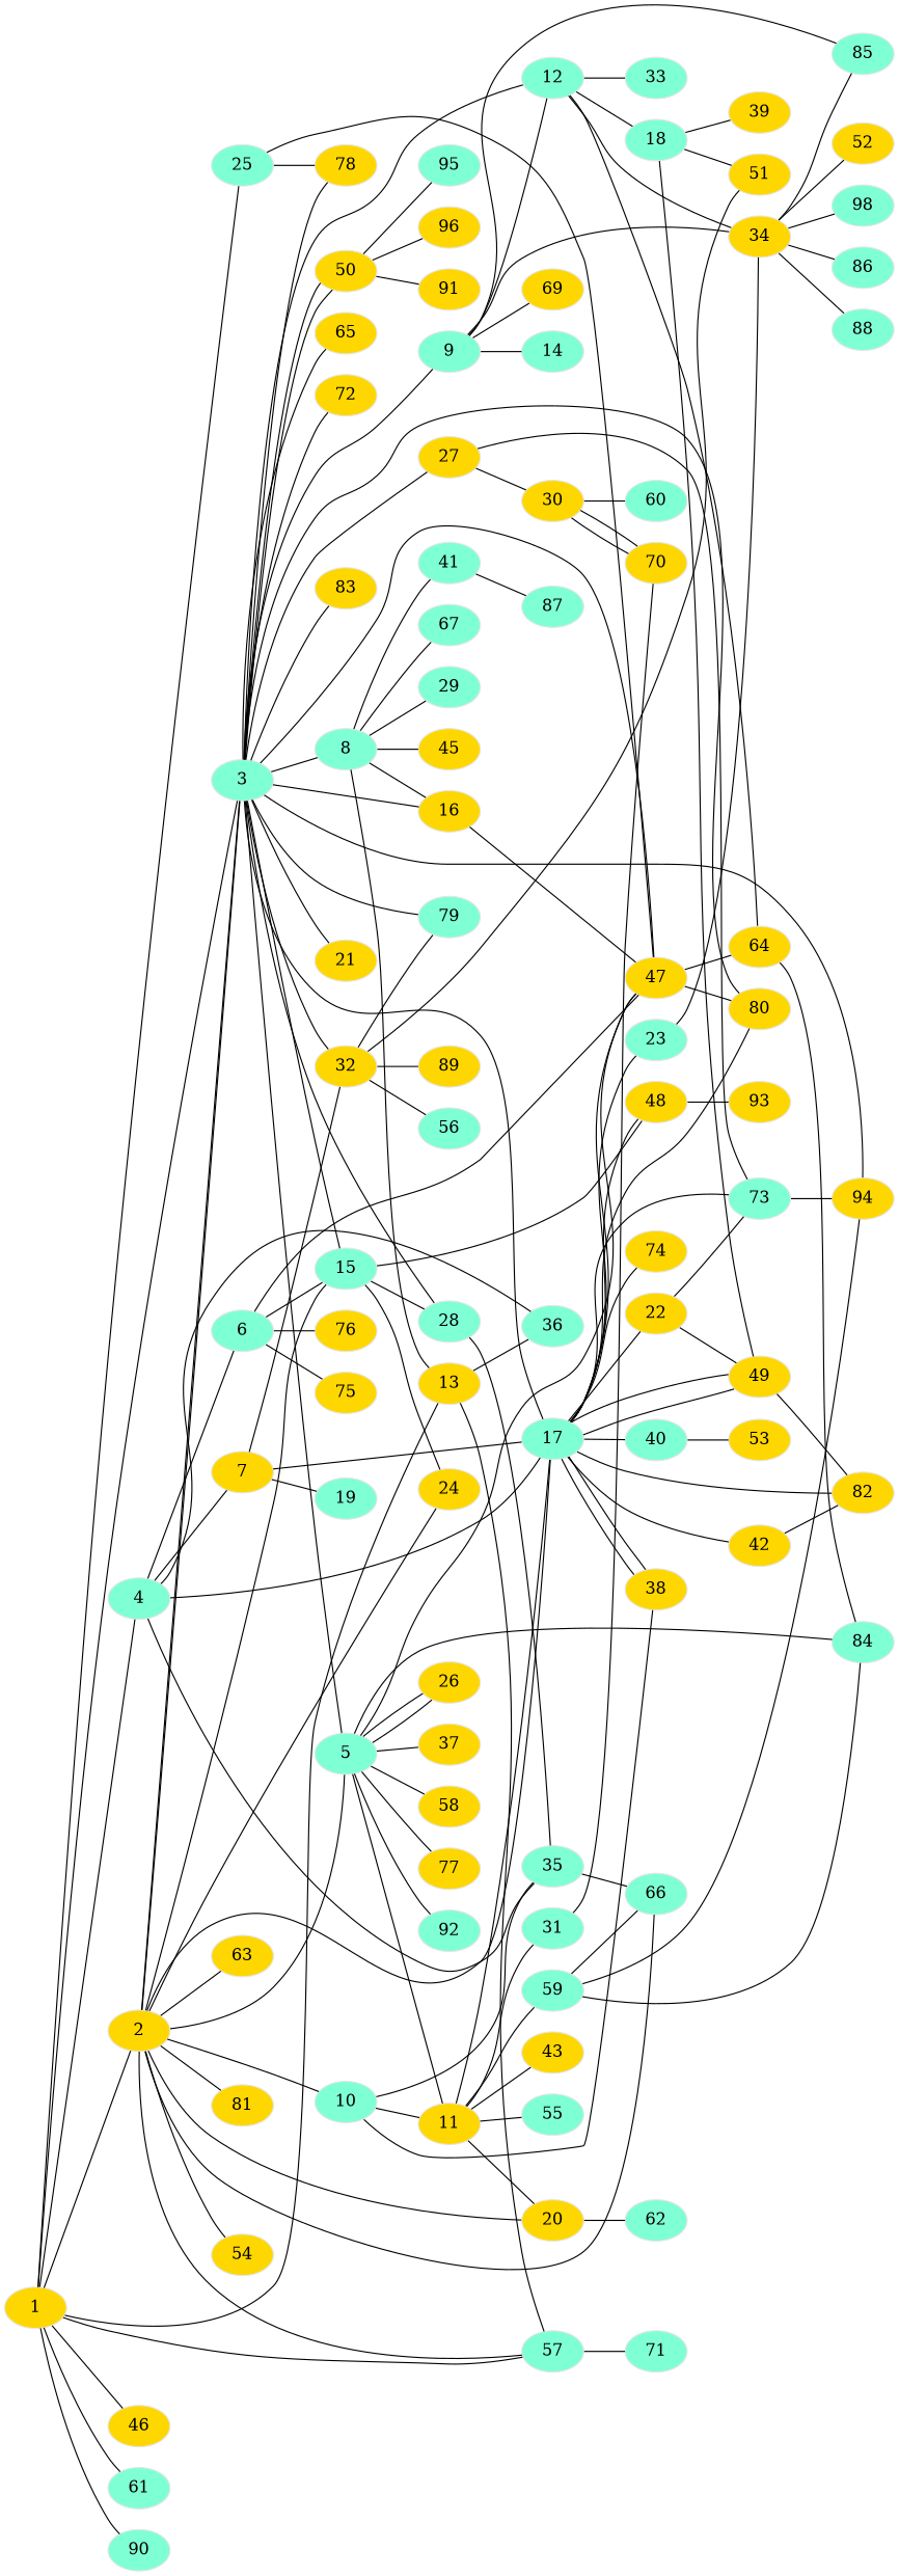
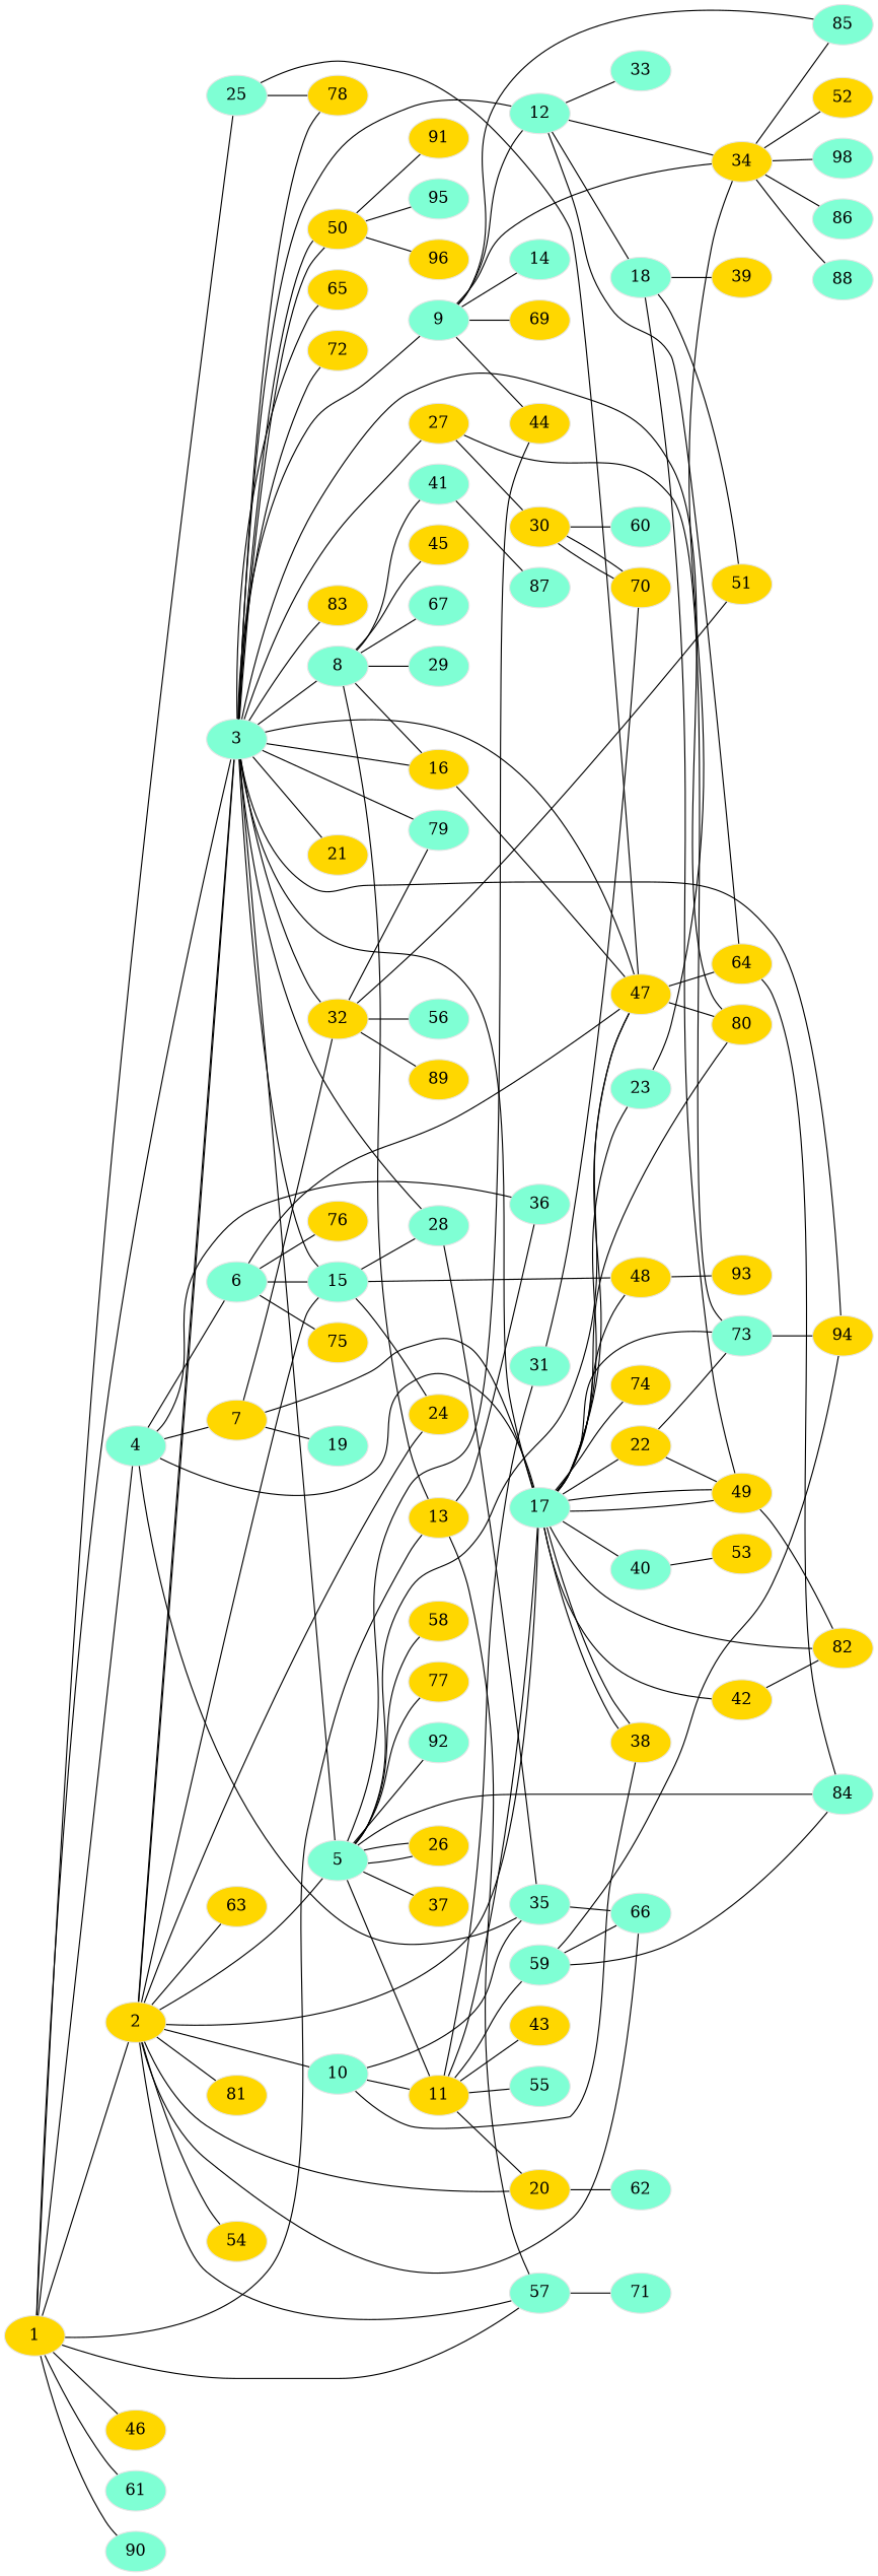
  graph {
    rankdir=LR
    node [color=gray90 fillcolor=gold style=filled]
    1
    2
    3 [fillcolor=aquamarine]
    4 [fillcolor=aquamarine]
    13
    25 [fillcolor=aquamarine]
    46
    57 [fillcolor=aquamarine]
    61 [fillcolor=aquamarine]
    90 [fillcolor=aquamarine]
    5 [fillcolor=aquamarine]
    10 [fillcolor=aquamarine]
    15 [fillcolor=aquamarine]
    17 [fillcolor=aquamarine]
    20
    24
    54
    63
    66 [fillcolor=aquamarine]
    81
    8 [fillcolor=aquamarine]
    9 [fillcolor=aquamarine]
    12 [fillcolor=aquamarine]
    16
    21
    27
    28 [fillcolor=aquamarine]
    32
    47
    50
    65
    72
    78
    79 [fillcolor=aquamarine]
    80
    83
    94
    6 [fillcolor=aquamarine]
    7
    35 [fillcolor=aquamarine]
    36 [fillcolor=aquamarine]
    71 [fillcolor=aquamarine]
    11
    26
    37
+   44
    58
    77
    84 [fillcolor=aquamarine]
    92 [fillcolor=aquamarine]
    38
    48
    22
    23 [fillcolor=aquamarine]
    40 [fillcolor=aquamarine]
    42
    49
    73 [fillcolor=aquamarine]
    74
    82
    62 [fillcolor=aquamarine]
    29 [fillcolor=aquamarine]
    41 [fillcolor=aquamarine]
    45
    67 [fillcolor=aquamarine]
    14 [fillcolor=aquamarine]
    34
    69
    85 [fillcolor=aquamarine]
    18 [fillcolor=aquamarine]
    33 [fillcolor=aquamarine]
    64
    30
    51
    56 [fillcolor=aquamarine]
    89
    91
    95 [fillcolor=aquamarine]
    96
    75
    76
    19 [fillcolor=aquamarine]
    31 [fillcolor=aquamarine]
    43
    55 [fillcolor=aquamarine]
    59 [fillcolor=aquamarine]
    87 [fillcolor=aquamarine]
    52
    n89 [fillcolor=aquamarine label=98]
    86 [fillcolor=aquamarine]
    88 [fillcolor=aquamarine]
    70
    39
    93
    53
    60 [fillcolor=aquamarine]
    1 -- 2
    1 -- 3
    1 -- 4
    1 -- 13
    1 -- 25
    1 -- 46
    1 -- 57
    1 -- 61
    1 -- 90
    2 -- 3
    2 -- 3
    2 -- 57
    2 -- 5
    2 -- 10
    2 -- 15
    2 -- 17
    2 -- 20
    2 -- 24
    2 -- 54
    2 -- 63
    2 -- 66
    2 -- 81
    3 -- 5
    3 -- 15
    3 -- 17
    3 -- 8
    3 -- 9
    3 -- 12
    3 -- 16
    3 -- 21
    3 -- 27
    3 -- 28
    3 -- 32
    3 -- 47
    3 -- 50
    3 -- 50
    3 -- 65
    3 -- 72
    3 -- 78
    3 -- 79
    3 -- 80
    3 -- 83
    3 -- 94
    4 -- 17
    4 -- 6
    4 -- 7
    4 -- 35
    4 -- 36
    13 -- 57
    13 -- 36
    25 -- 47
    25 -- 78
    57 -- 71
    5 -- 47
    5 -- 11
    5 -- 26
    5 -- 26
    5 -- 37
+   5 -- 44
    5 -- 58
    5 -- 77
    5 -- 84
    5 -- 92
    10 -- 35
    10 -- 11
    10 -- 38
    15 -- 24
    15 -- 28
    15 -- 48
    17 -- 47
    17 -- 80
    17 -- 38
    17 -- 38
    17 -- 48
    17 -- 22
    17 -- 23
    17 -- 40
    17 -- 42
    17 -- 49
    17 -- 49
    17 -- 73
    17 -- 74
    17 -- 82
    20 -- 62
    8 -- 13
    8 -- 16
    8 -- 29
    8 -- 41
    8 -- 45
    8 -- 67
    9 -- 12
+   9 -- 44
    9 -- 14
    9 -- 34
    9 -- 69
    9 -- 85
    12 -- 34
    12 -- 18
    12 -- 33
    12 -- 64
    16 -- 47
    27 -- 73
    27 -- 30
    28 -- 35
    32 -- 79
    32 -- 51
    32 -- 56
    32 -- 89
    47 -- 80
    47 -- 64
    50 -- 91
    50 -- 95
    50 -- 96
    6 -- 15
    6 -- 47
    6 -- 75
    6 -- 76
    7 -- 17
    7 -- 32
    7 -- 19
    35 -- 66
    11 -- 17
    11 -- 20
    11 -- 31
    11 -- 43
    11 -- 55
    11 -- 59
    48 -- 93
    22 -- 49
    22 -- 73
    23 -- 34
    40 -- 53
    42 -- 82
    49 -- 82
    73 -- 94
    41 -- 87
    34 -- 85
    34 -- 52
    34 -- n89
    34 -- 86
    34 -- 88
    18 -- 49
    18 -- 51
    18 -- 39
    64 -- 84
    30 -- 70
    30 -- 70
    30 -- 60
    31 -- 70
    59 -- 66
    59 -- 94
    59 -- 84
  }
